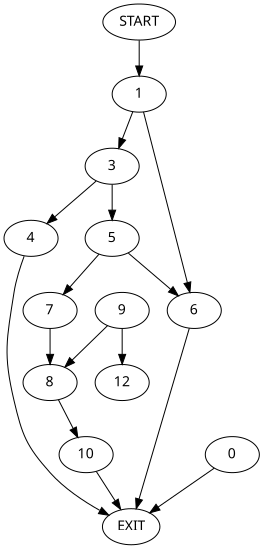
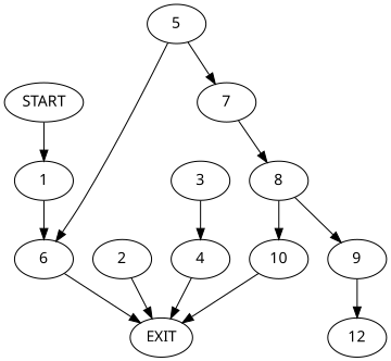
  digraph {
    fontname="Noto Sans"
    node [fontname="Noto Sans"]
    edge [fontname="Noto Sans"]
    n1 [label=START]
    1
    3
    6
    n5 [label=EXIT]
-   2 [label=0]
+   2
    4
    5
    7
    8
    9
    10
    12
    n1 -> 1
-   1 -> 3
    1 -> 6
    3 -> 4
-   3 -> 5
    6 -> n5
    2 -> n5
    4 -> n5
    5 -> 6
    5 -> 7
    7 -> 8
-   9 -> 8
+   8 -> 9
    8 -> 10
    9 -> 12
    10 -> n5
  }
